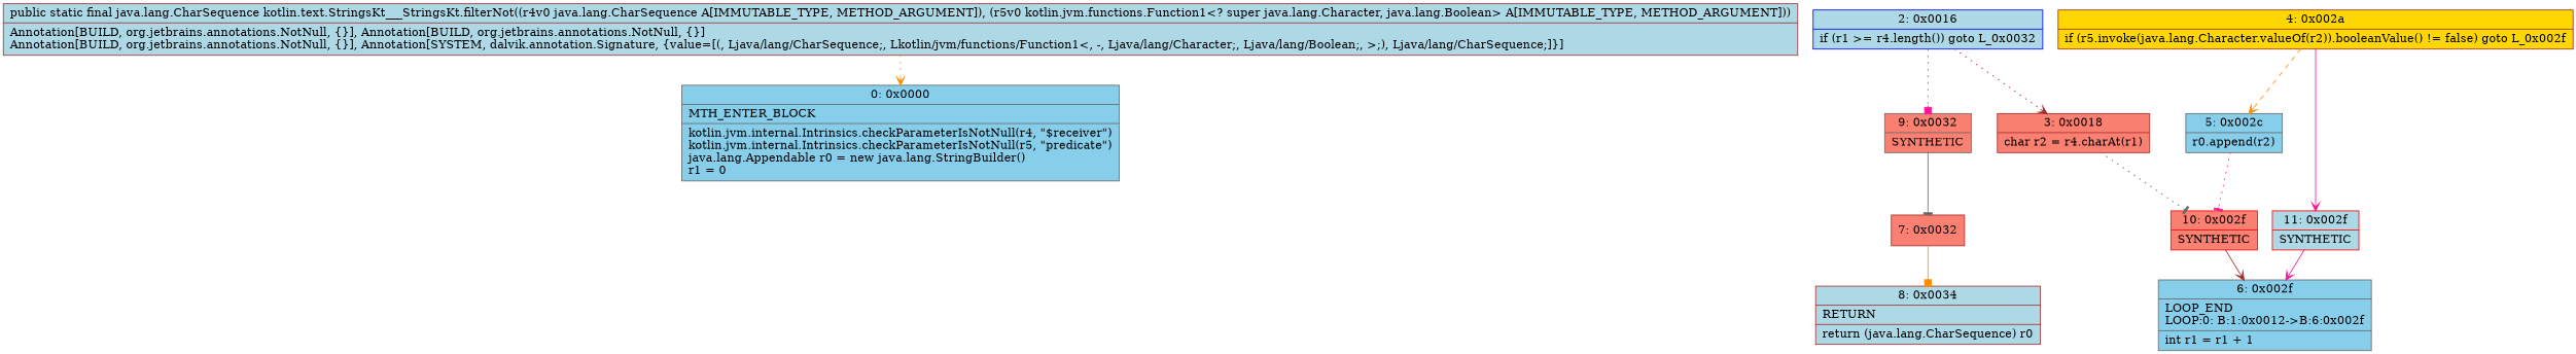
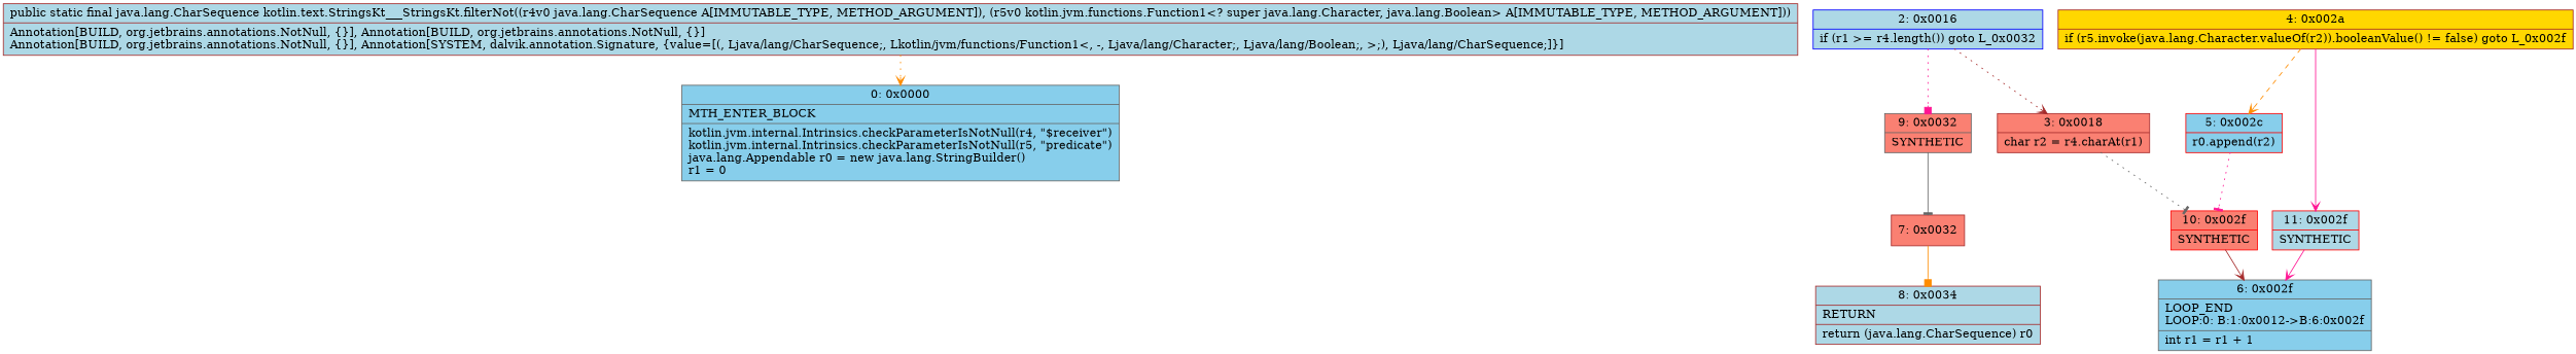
  digraph {
    node [color=brown fillcolor=lightblue shape=record style=filled]
    edge [arrowhead=vee color=deeppink style=dotted]
    n1 [color=gray40 fillcolor=skyblue label="{0\:\ 0x0000|MTH_ENTER_BLOCK\l|kotlin.jvm.internal.Intrinsics.checkParameterIsNotNull(r4, \"$receiver\")\lkotlin.jvm.internal.Intrinsics.checkParameterIsNotNull(r5, \"predicate\")\ljava.lang.Appendable r0 = new java.lang.StringBuilder()\lr1 = 0\l}"]
    n2 [color=blue label="{2\:\ 0x0016|if (r1 \>= r4.length()) goto L_0x0032\l}"]
    n3 [fillcolor=salmon label="{3\:\ 0x0018|char r2 = r4.charAt(r1)\l}"]
    n4 [color=gray40 fillcolor=salmon label="{9\:\ 0x0032|SYNTHETIC\l}"]
    n5 [color=red fillcolor=salmon label="{10\:\ 0x002f|SYNTHETIC\l}"]
    n6 [fillcolor=salmon label="{7\:\ 0x0032}"]
    n7 [fillcolor=gold label="{4\:\ 0x002a|if (r5.invoke(java.lang.Character.valueOf(r2)).booleanValue() != false) goto L_0x002f\l}"]
-   n8 [color=gray40 fillcolor=skyblue label="{5\:\ 0x002c|r0.append(r2)\l}"]
+   n8 [color=red fillcolor=skyblue label="{5\:\ 0x002c|r0.append(r2)\l}"]
    n9 [color=red label="{11\:\ 0x002f|SYNTHETIC\l}"]
    n10 [color=gray40 fillcolor=skyblue label="{6\:\ 0x002f|LOOP_END\lLOOP:0: B:1:0x0012\-\>B:6:0x002f\l|int r1 = r1 + 1\l}"]
    n11 [label="{8\:\ 0x0034|RETURN\l|return (java.lang.CharSequence) r0\l}"]
    n12 [label="{public static final java.lang.CharSequence kotlin.text.StringsKt___StringsKt.filterNot((r4v0 java.lang.CharSequence A[IMMUTABLE_TYPE, METHOD_ARGUMENT]), (r5v0 kotlin.jvm.functions.Function1\<? super java.lang.Character, java.lang.Boolean\> A[IMMUTABLE_TYPE, METHOD_ARGUMENT]))  | Annotation[BUILD, org.jetbrains.annotations.NotNull, \{\}], Annotation[BUILD, org.jetbrains.annotations.NotNull, \{\}]\lAnnotation[BUILD, org.jetbrains.annotations.NotNull, \{\}], Annotation[SYSTEM, dalvik.annotation.Signature, \{value=[(, Ljava\/lang\/CharSequence;, Lkotlin\/jvm\/functions\/Function1\<, \-, Ljava\/lang\/Character;, Ljava\/lang\/Boolean;, \>;), Ljava\/lang\/CharSequence;]\}]\l}"]
    n2 -> n3 [color=brown]
    n2 -> n4 [arrowhead=box]
    n3 -> n5 [arrowhead=tee color=gray40]
    n4 -> n6 [arrowhead=tee color=gray40 style=solid]
    n5 -> n10 [color=brown style=solid]
    n6 -> n11 [arrowhead=box color=darkorange style=solid]
    n7 -> n8 [color=darkorange style=dashed]
    n7 -> n9 [style=solid]
    n8 -> n5 [arrowhead=tee]
    n9 -> n10 [style=solid]
    n12 -> n1 [color=darkorange]
  }
